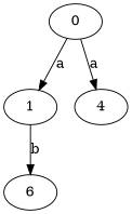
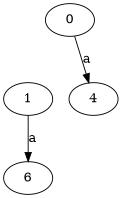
  strict digraph {
    1
    6
    0
    4
-   1 -> 6 [label=b]
-   0 -> 1 [label=a]
+   1 -> 6 [label=a]
    0 -> 4 [label=a]
  }
